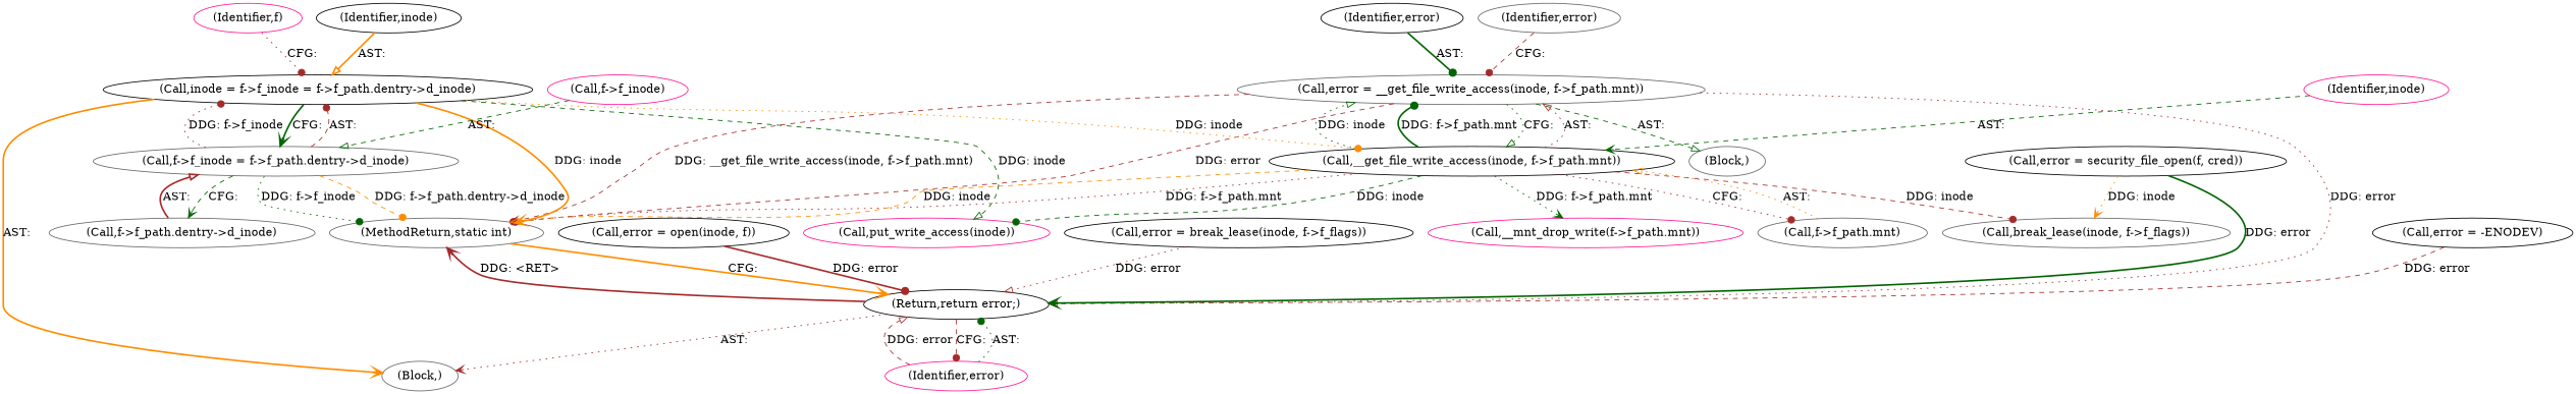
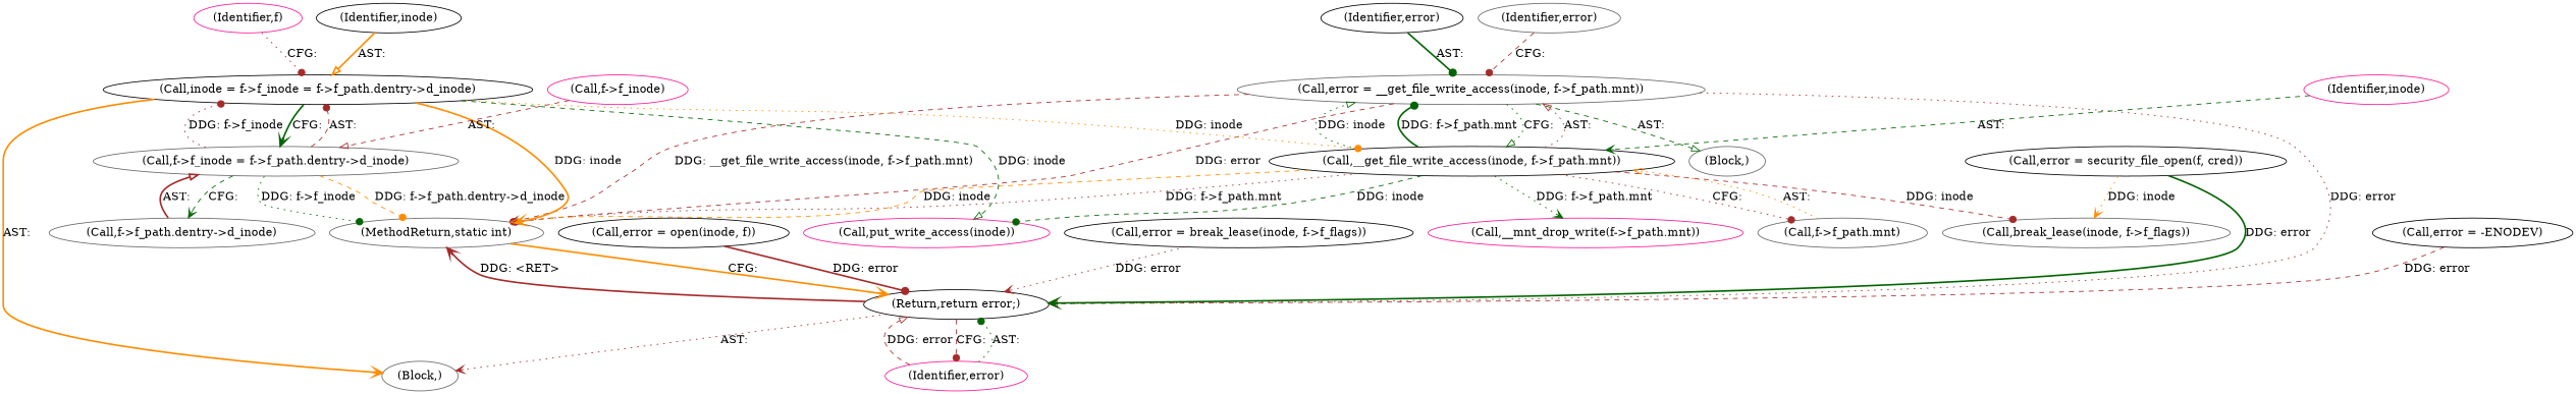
  digraph {
    node [color=gray40]
    edge [arrowhead=dot color=brown style=dotted]
    n1 [label="(Call,error = __get_file_write_access(inode, f->f_path.mnt))"]
    n2 [color=black label="(Call,__get_file_write_access(inode, f->f_path.mnt))"]
    n3 [color=black label="(Return,return error;)"]
    n4 [label="(MethodReturn,static int)"]
    n5 [label="(Block,)"]
    n6 [color=deeppink label="(Call,__mnt_drop_write(f->f_path.mnt))"]
    n7 [color=deeppink label="(Call,put_write_access(inode))"]
    n8 [label="(Call,break_lease(inode, f->f_flags))"]
    n9 [label="(Call,f->f_path.mnt)"]
    n10 [label="(Block,)"]
    n11 [color=deeppink label="(Identifier,error)"]
    n12 [color=black label="(Call,inode = f->f_inode = f->f_path.dentry->d_inode)"]
    n13 [label="(Call,f->f_inode = f->f_path.dentry->d_inode)"]
    n14 [label="(Call,f->f_path.dentry->d_inode)"]
    n15 [color=black label="(Call,error = -ENODEV)"]
    n16 [color=deeppink label="(Identifier,inode)"]
    n17 [color=deeppink label="(Identifier,f)"]
    n18 [color=black label="(Identifier,error)"]
    n19 [label="(Identifier,error)"]
    n20 [color=black label="(Call,error = security_file_open(f, cred))"]
    n21 [color=deeppink label="(Call,f->f_inode)"]
    n22 [color=black label="(Call,error = open(inode, f))"]
    n23 [color=black label="(Identifier,inode)"]
    n24 [color=black label="(Call,error = break_lease(inode, f->f_flags))"]
    n1 -> n2 [arrowhead=onormal color=darkgreen label="CFG: "]
    n1 -> n3 [arrowhead=vee label="DDG: error"]
    n1 -> n4 [arrowhead=vee label="DDG: __get_file_write_access(inode, f->f_path.mnt)" style=dashed]
    n1 -> n4 [label="DDG: error" style=dashed]
    n1 -> n5 [arrowhead=onormal color=darkgreen label="AST: " style=dashed]
    n2 -> n1 [arrowhead=onormal label="AST: "]
    n2 -> n1 [arrowhead=onormal color=darkgreen label="DDG: inode"]
    n2 -> n1 [color=darkgreen label="DDG: f->f_path.mnt" style=bold]
    n2 -> n4 [label="DDG: f->f_path.mnt"]
    n2 -> n4 [arrowhead=onormal color=darkorange label="DDG: inode" style=dashed]
    n2 -> n6 [arrowhead=vee color=darkgreen label="DDG: f->f_path.mnt"]
    n2 -> n7 [color=darkgreen label="DDG: inode" style=dashed]
    n2 -> n8 [label="DDG: inode" style=dashed]
    n2 -> n9 [label="CFG: "]
    n3 -> n4 [arrowhead=vee label="DDG: <RET>" style=bold]
    n3 -> n10 [arrowhead=vee label="AST: "]
    n3 -> n11 [label="CFG: " style=dashed]
    n4 -> n3 [arrowhead=vee color=darkorange label="CFG: " style=bold]
    n9 -> n2 [arrowhead=onormal color=darkorange label="AST: "]
    n11 -> n3 [color=darkgreen label="AST: "]
    n11 -> n3 [arrowhead=onormal label="DDG: error" style=dashed]
    n12 -> n2 [color=darkorange label="DDG: inode"]
    n12 -> n4 [arrowhead=vee color=darkorange label="DDG: inode" style=bold]
    n12 -> n7 [arrowhead=onormal color=darkgreen label="DDG: inode" style=dashed]
    n12 -> n10 [arrowhead=vee color=darkorange label="AST: " style=bold]
    n12 -> n13 [arrowhead=vee color=darkgreen label="CFG: " style=bold]
    n13 -> n4 [color=darkgreen label="DDG: f->f_inode"]
    n13 -> n4 [color=darkorange label="DDG: f->f_path.dentry->d_inode" style=dashed]
    n13 -> n12 [label="AST: " style=dashed]
    n13 -> n12 [label="DDG: f->f_inode"]
    n13 -> n14 [arrowhead=vee color=darkgreen label="CFG: " style=dashed]
    n14 -> n13 [arrowhead=onormal label="AST: " style=bold]
    n15 -> n3 [arrowhead=onormal label="DDG: error" style=dashed]
    n16 -> n2 [arrowhead=vee color=darkgreen label="AST: " style=dashed]
    n17 -> n12 [label="CFG: "]
    n18 -> n1 [color=darkgreen label="AST: " style=bold]
    n19 -> n1 [label="CFG: " style=dashed]
    n20 -> n3 [arrowhead=vee color=darkgreen label="DDG: error" style=bold]
    n20 -> n8 [arrowhead=vee color=darkorange label="DDG: inode"]
-   n21 -> n13 [arrowhead=onormal color=darkgreen label="AST: " style=dashed]
+   n21 -> n13 [arrowhead=onormal label="AST: " style=dashed]
    n22 -> n3 [label="DDG: error" style=bold]
    n23 -> n12 [arrowhead=onormal color=darkorange label="AST: " style=bold]
-   n24 -> n3 [arrowhead=onormal label="DDG: error"]
+   n24 -> n3 [arrowhead=vee label="DDG: error"]
  }
